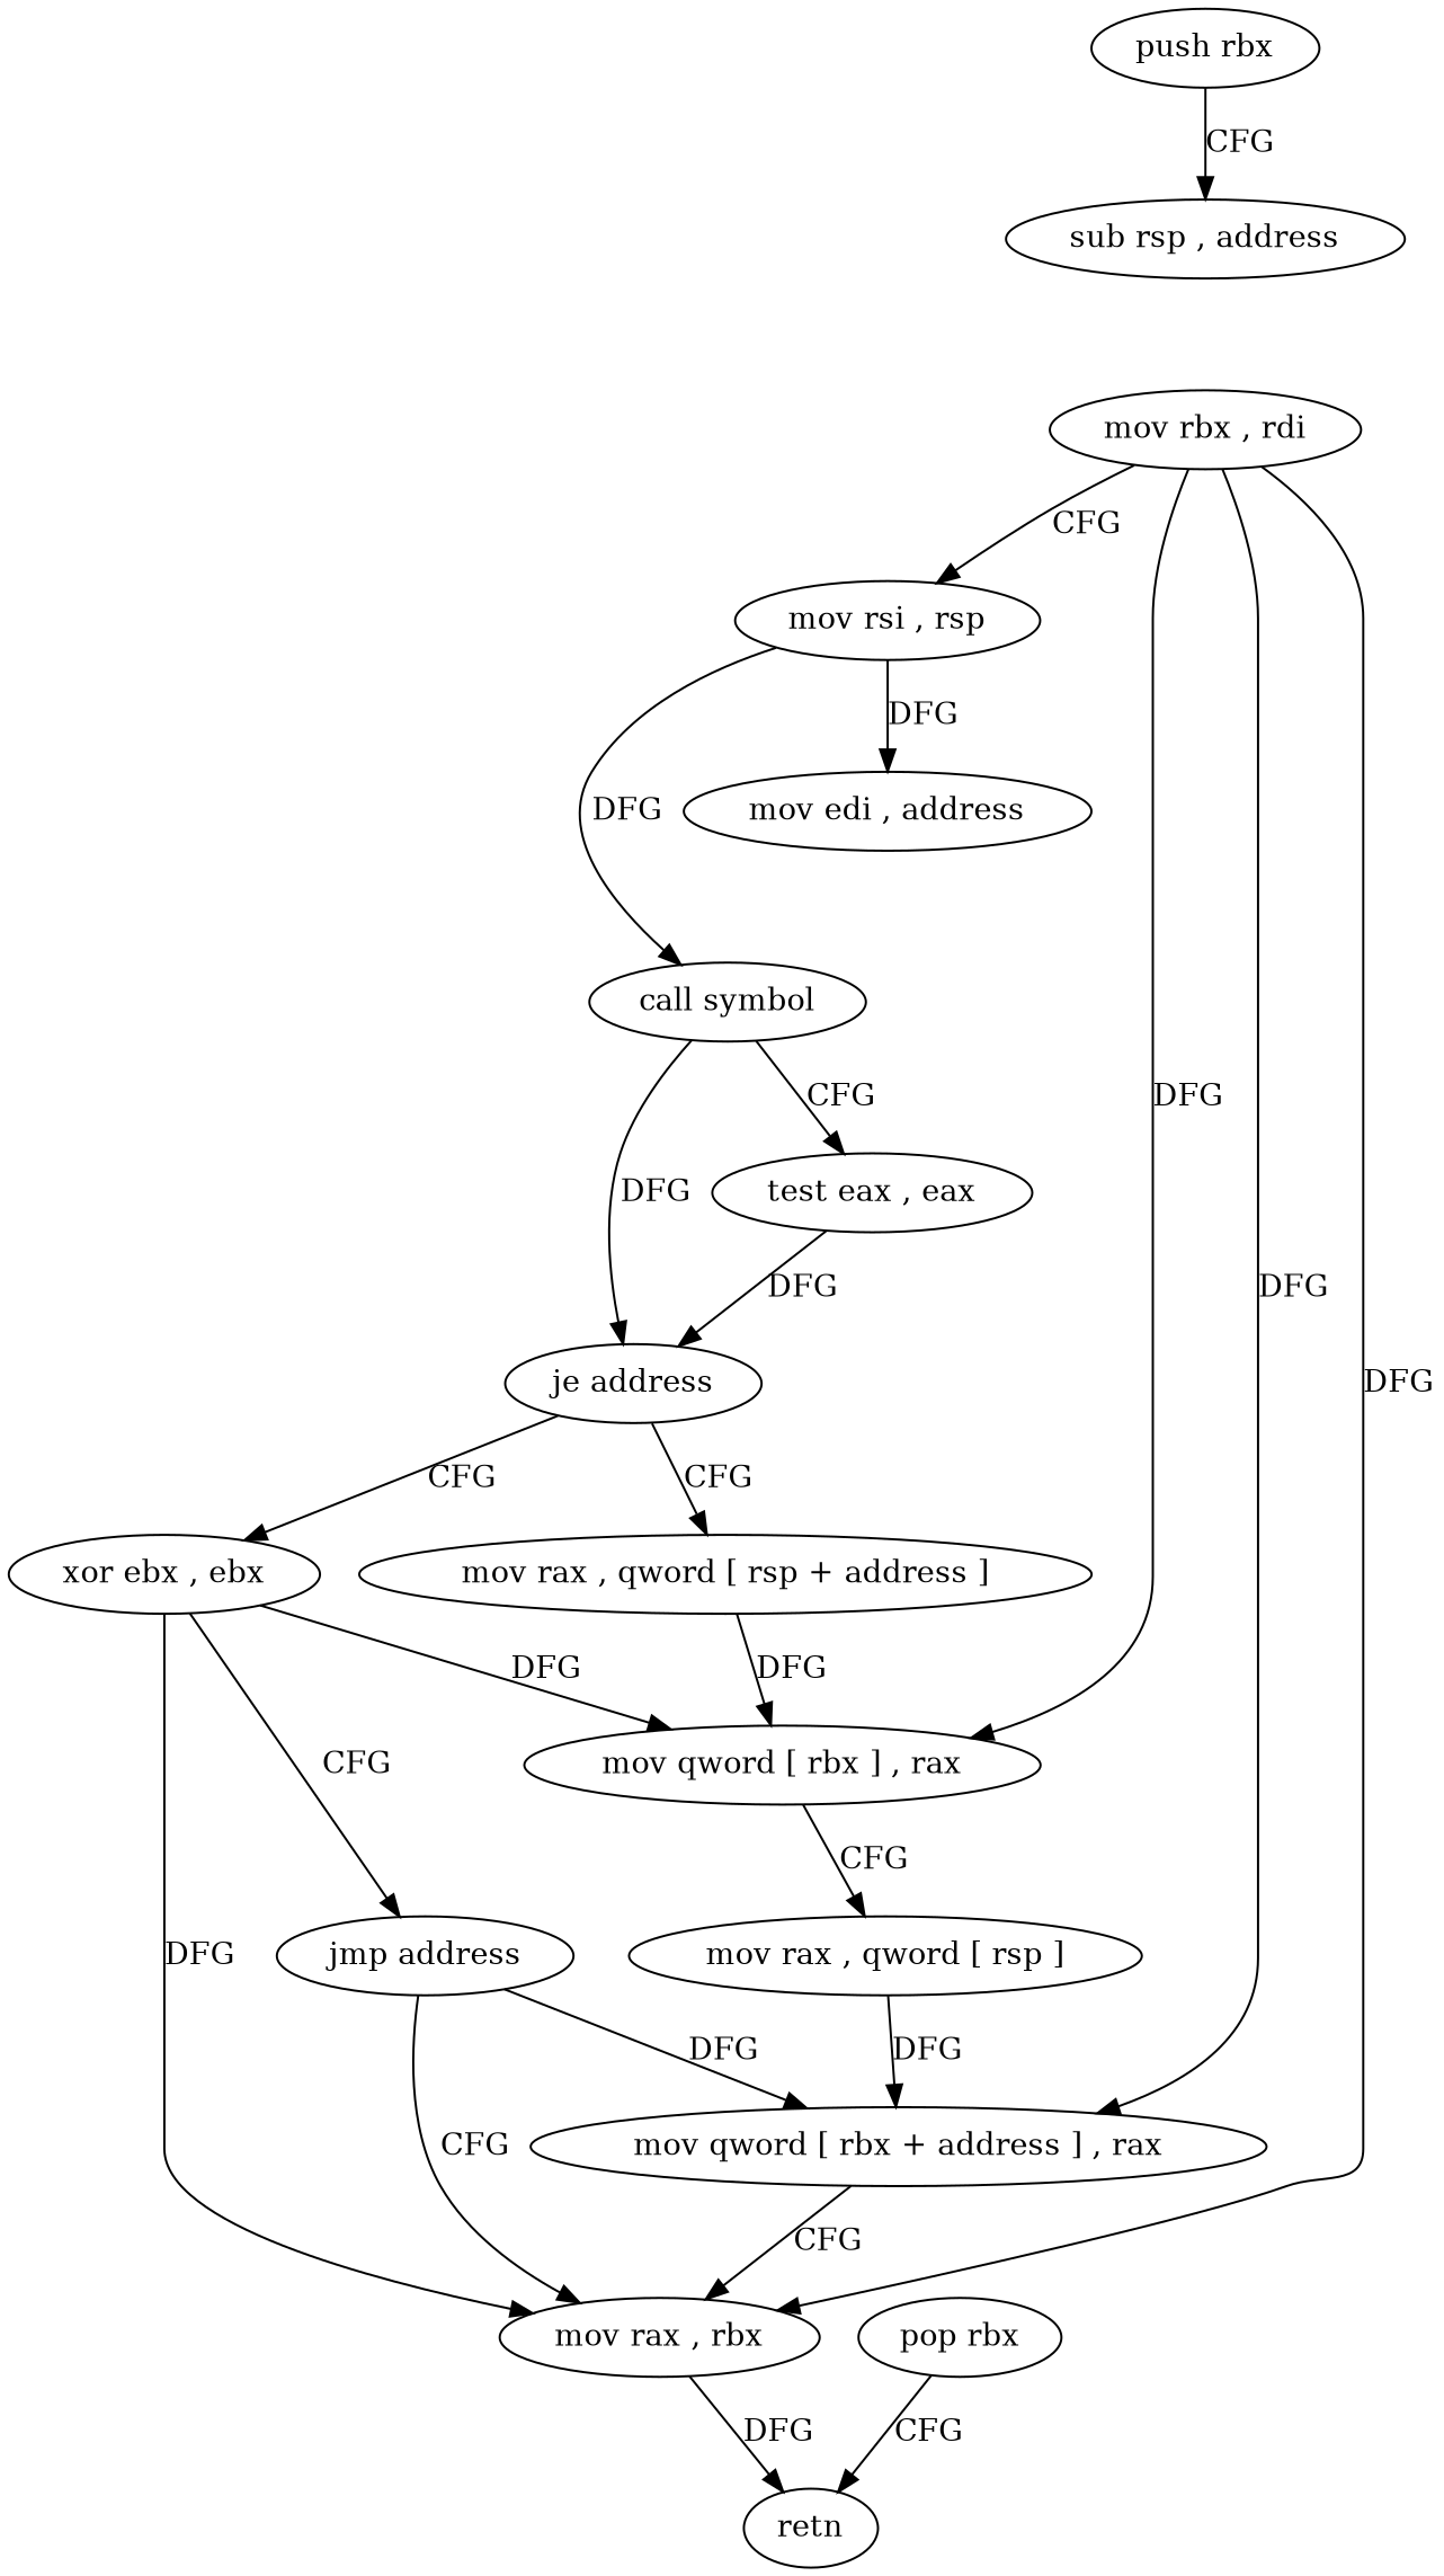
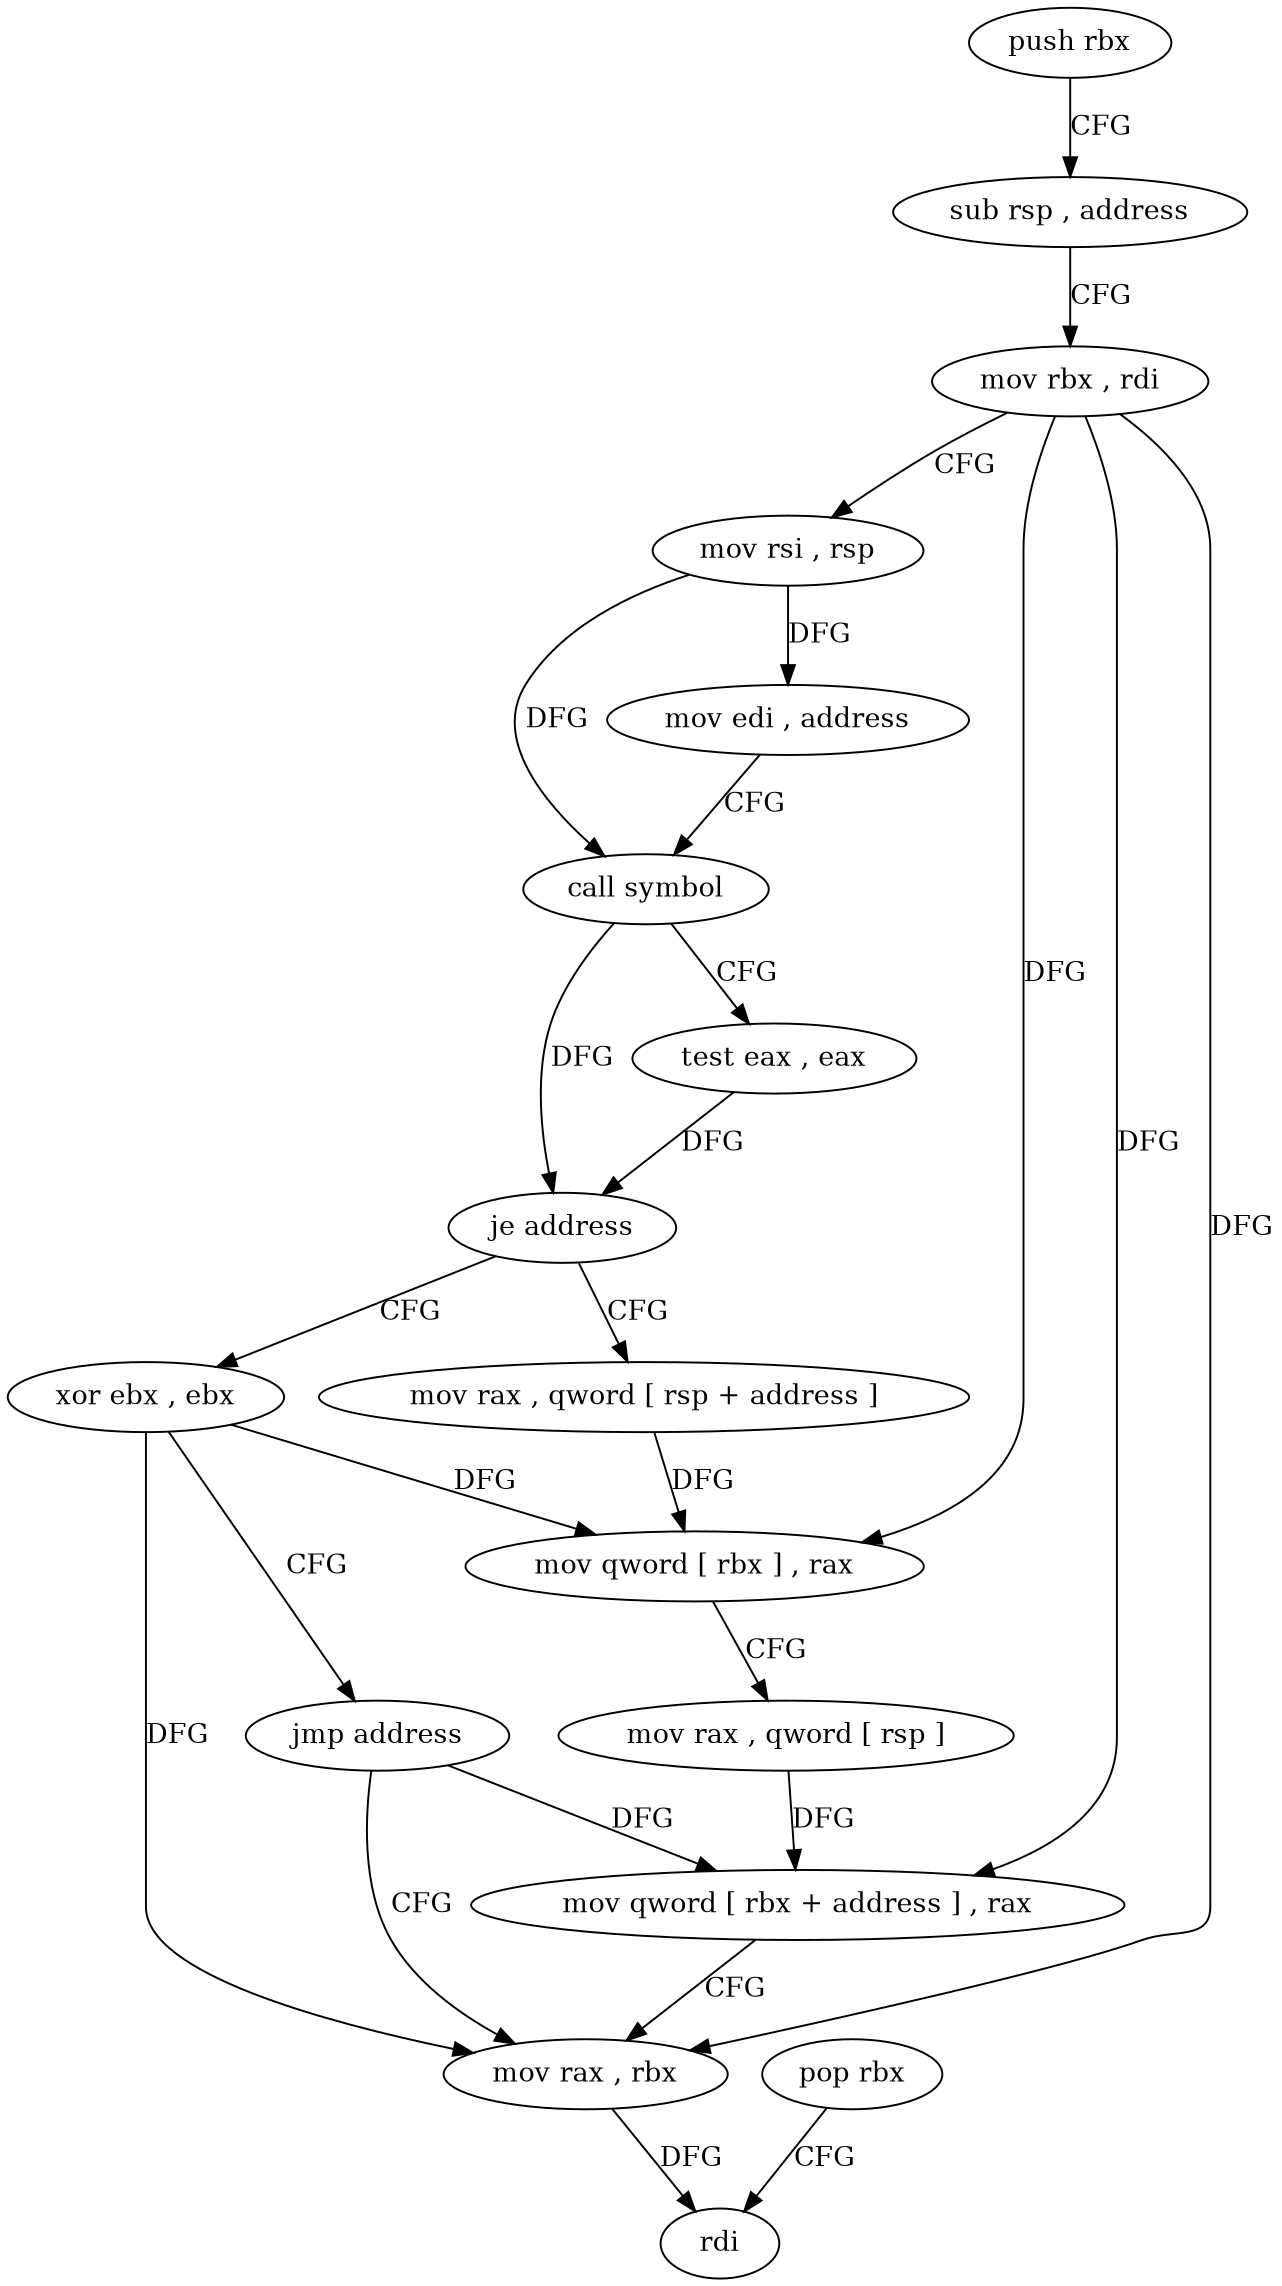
  digraph {
    n1 [label="push rbx"]
    n2 [label="sub rsp , address"]
    n3 [label="mov rbx , rdi"]
    n4 [label="mov rsi , rsp"]
    n5 [label="mov qword [ rbx ] , rax"]
    n6 [label="mov qword [ rbx + address ] , rax"]
    n7 [label="mov rax , rbx"]
    n8 [label="mov edi , address"]
    n9 [label="call symbol"]
    n10 [label="mov rax , qword [ rsp ]"]
-   n11 [label=retn]
+   n11 [label=rdi]
    n12 [label="test eax , eax"]
    n13 [label="je address"]
    n14 [label="mov rax , qword [ rsp + address ]"]
    n15 [label="xor ebx , ebx"]
    n16 [label="jmp address"]
    n17 [label="pop rbx"]
    n1 -> n2 [label=CFG]
+   n2 -> n3 [label=CFG]
    n3 -> n4 [label=CFG]
    n3 -> n5 [label=DFG]
    n3 -> n6 [label=DFG]
    n3 -> n7 [label=DFG]
    n4 -> n8 [label=DFG]
    n4 -> n9 [label=DFG]
    n5 -> n10 [label=CFG]
    n6 -> n7 [label=CFG]
    n7 -> n11 [label=DFG]
+   n8 -> n9 [label=CFG]
    n9 -> n12 [label=CFG]
    n9 -> n13 [label=DFG]
    n10 -> n6 [label=DFG]
    n12 -> n13 [label=DFG]
    n13 -> n14 [label=CFG]
    n13 -> n15 [label=CFG]
    n14 -> n5 [label=DFG]
    n15 -> n5 [label=DFG]
    n15 -> n7 [label=DFG]
    n15 -> n16 [label=CFG]
    n16 -> n6 [label=DFG]
    n16 -> n7 [label=CFG]
    n17 -> n11 [label=CFG]
  }
